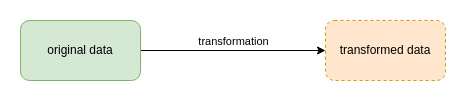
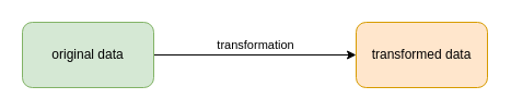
  <mxCell id="0" />
  <mxCell id="1" parent="0" />
  <mxCell id="2" value="transformation" style="edgeStyle=none;html=1;fontColor=#000000;labelBackgroundColor=none;labelPosition=center;verticalLabelPosition=top;align=center;verticalAlign=bottom;" parent="1" source="3" target="4" edge="1"><mxGeometry relative="1" as="geometry" /></mxCell>
  <mxCell id="3" value="original data" style="rounded=1;whiteSpace=wrap;html=1;fillColor=#d5e8d4;strokeColor=#82b366;fontColor=#000000;" parent="1" vertex="1"><mxGeometry x="20" y="20" width="120" height="60" as="geometry" /></mxCell>
- <mxCell id="4" value="transformed data" style="rounded=1;whiteSpace=wrap;html=1;fillColor=#ffe6cc;strokeColor=#d79b00;fontColor=#000000;dashed=1;" parent="1" vertex="1"><mxGeometry x="325" y="20" width="120" height="60" as="geometry" /></mxCell>
+ <mxCell id="4" value="transformed data" style="rounded=1;whiteSpace=wrap;html=1;fillColor=#ffe6cc;strokeColor=#d79b00;fontColor=#000000;" parent="1" vertex="1"><mxGeometry x="325" y="20" width="120" height="60" as="geometry" /></mxCell>
